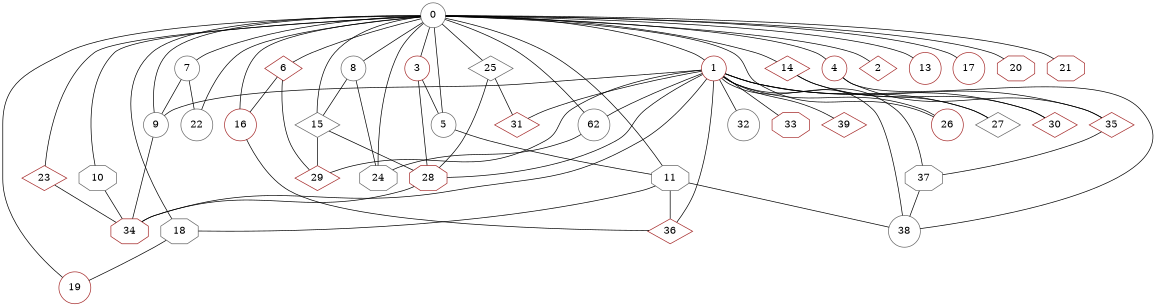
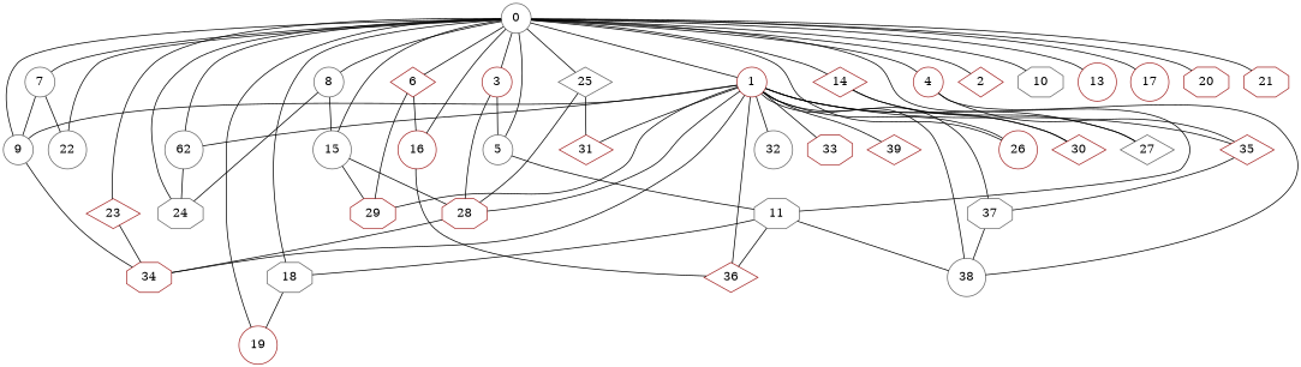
  graph {
    node [color=brown shape=circle]
    0 [color=gray40]
    1
    2 [shape=diamond]
    3
    4
    5 [color=gray40]
    6 [shape=diamond]
    7 [color=gray40]
    8 [color=gray40]
    9 [color=gray40]
    10 [color=gray40 shape=octagon]
    11 [color=gray40 shape=octagon]
    n13 [color=gray40 label=62]
    13
    14 [shape=diamond]
-   15 [color=gray40 shape=diamond]
+   15 [color=gray40]
    16
    17
    18 [color=gray40 shape=octagon]
    19
    20 [shape=octagon]
    21 [shape=octagon]
    22 [color=gray40]
    23 [shape=diamond]
    24 [color=gray40 shape=octagon]
    25 [color=gray40 shape=diamond]
    26
    32 [color=gray40]
    34 [shape=octagon]
    35 [shape=diamond]
    36 [shape=diamond]
    37 [color=gray40 shape=octagon]
    38 [color=gray40]
    33 [shape=octagon]
    39 [shape=diamond]
    27 [color=gray40 shape=diamond]
    28 [shape=octagon]
-   29 [shape=diamond]
+   29 [shape=octagon]
    30 [shape=diamond]
    31 [shape=diamond]
    0 -- 1
    0 -- 2
    0 -- 3
    0 -- 4
    0 -- 5
    0 -- 6
    0 -- 7
    0 -- 8
    0 -- 9
    0 -- 10
    0 -- 11
    0 -- n13
    0 -- 13
    0 -- 14
    0 -- 15
    0 -- 16
    0 -- 17
    0 -- 18
    0 -- 19
    0 -- 20
    0 -- 21
    0 -- 22
    0 -- 23
    0 -- 24
    0 -- 25
    0 -- 26
    1 -- 9
    1 -- n13
    1 -- 26
    1 -- 32
    1 -- 34
    1 -- 35
    1 -- 36
    1 -- 37
    1 -- 38
    1 -- 33
    1 -- 39
    1 -- 27
    1 -- 28
    1 -- 29
    1 -- 30
    1 -- 31
    3 -- 5
    3 -- 28
    4 -- 35
    4 -- 38
    5 -- 11
    6 -- 16
    6 -- 29
    7 -- 9
    7 -- 22
    8 -- 15
    8 -- 24
    9 -- 34
-   10 -- 34
    11 -- 18
    11 -- 36
    11 -- 38
    n13 -- 24
    14 -- 27
    14 -- 30
    15 -- 28
    15 -- 29
    16 -- 36
    18 -- 19
    23 -- 34
    25 -- 28
    25 -- 31
    35 -- 37
    37 -- 38
    28 -- 34
  }
